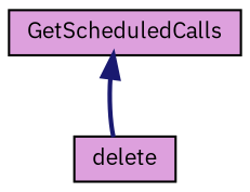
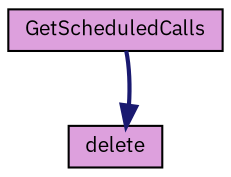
  digraph {
    rankdir=TB
    fontname="IBM Plex Sans"
    node [color=black fillcolor=plum fontname="IBM Plex Sans" fontsize=10 shape=record style=filled]
    n1 [fontcolor=black height=0.2 label=GetScheduledCalls width=0.4]
    n2 [height=0.2 label=delete width=0.4]
-   n1 -> n2 [color=midnightblue dir=back fontname="IBM Plex Sans" fontsize=10 labelfontname=Helvetica labelfontsize=10 style=bold]
+   n2 -> n1 [color=midnightblue dir=back fontname="IBM Plex Sans" fontsize=10 labelfontname=Helvetica labelfontsize=10 style=bold]
  }
